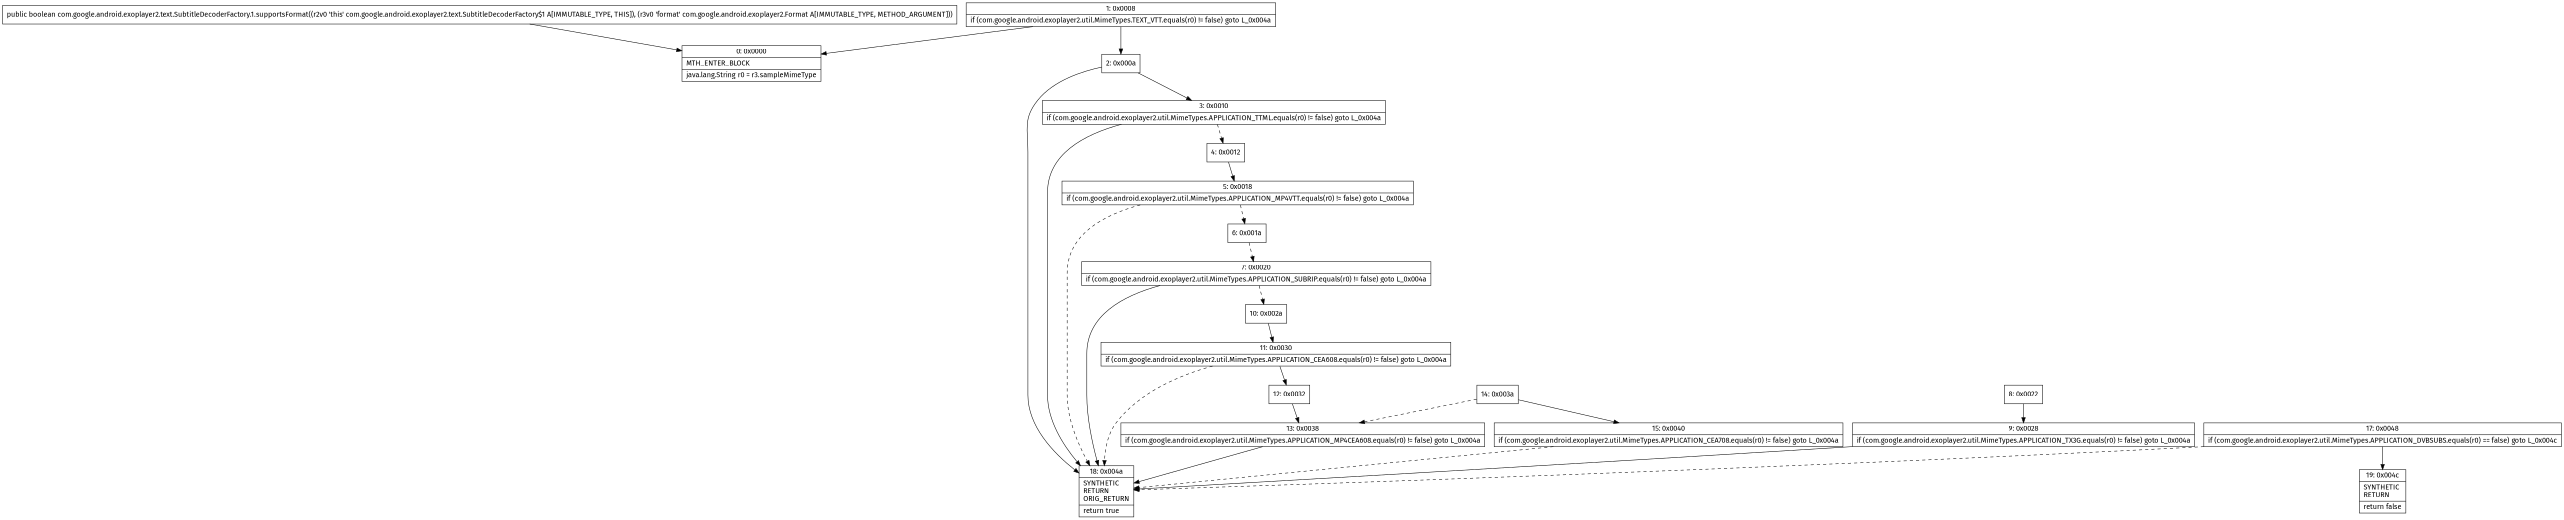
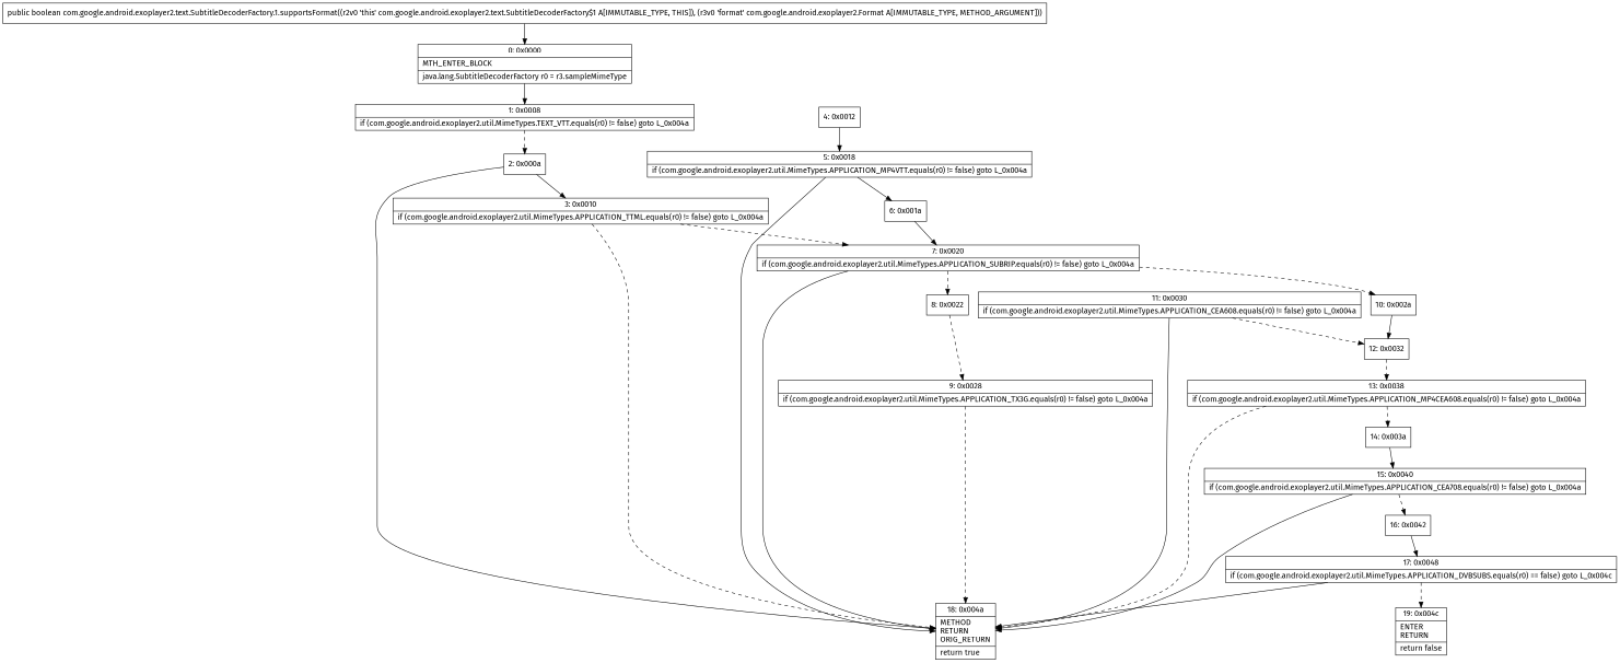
  digraph {
    fontname="Fira Sans"
    node [fontname="Fira Sans" shape=record]
    edge [fontname="Fira Sans"]
-   n1 [label="{0\:\ 0x0000|MTH_ENTER_BLOCK\l|java.lang.String r0 = r3.sampleMimeType\l}"]
+   n1 [label="{0\:\ 0x0000|MTH_ENTER_BLOCK\l|java.lang.SubtitleDecoderFactory r0 = r3.sampleMimeType\l}"]
    n2 [label="{1\:\ 0x0008|if (com.google.android.exoplayer2.util.MimeTypes.TEXT_VTT.equals(r0) != false) goto L_0x004a\l}"]
    n3 [label="{2\:\ 0x000a}"]
-   n4 [label="{18\:\ 0x004a|SYNTHETIC\lRETURN\lORIG_RETURN\l|return true\l}"]
+   n4 [label="{18\:\ 0x004a|METHOD\lRETURN\lORIG_RETURN\l|return true\l}"]
    n5 [label="{3\:\ 0x0010|if (com.google.android.exoplayer2.util.MimeTypes.APPLICATION_TTML.equals(r0) != false) goto L_0x004a\l}"]
    n6 [label="{4\:\ 0x0012}"]
    n7 [label="{5\:\ 0x0018|if (com.google.android.exoplayer2.util.MimeTypes.APPLICATION_MP4VTT.equals(r0) != false) goto L_0x004a\l}"]
    n8 [label="{6\:\ 0x001a}"]
    n9 [label="{7\:\ 0x0020|if (com.google.android.exoplayer2.util.MimeTypes.APPLICATION_SUBRIP.equals(r0) != false) goto L_0x004a\l}"]
    n10 [label="{8\:\ 0x0022}"]
    n11 [label="{10\:\ 0x002a}"]
    n12 [label="{9\:\ 0x0028|if (com.google.android.exoplayer2.util.MimeTypes.APPLICATION_TX3G.equals(r0) != false) goto L_0x004a\l}"]
    n13 [label="{11\:\ 0x0030|if (com.google.android.exoplayer2.util.MimeTypes.APPLICATION_CEA608.equals(r0) != false) goto L_0x004a\l}"]
    n14 [label="{12\:\ 0x0032}"]
    n15 [label="{13\:\ 0x0038|if (com.google.android.exoplayer2.util.MimeTypes.APPLICATION_MP4CEA608.equals(r0) != false) goto L_0x004a\l}"]
    n16 [label="{14\:\ 0x003a}"]
    n17 [label="{15\:\ 0x0040|if (com.google.android.exoplayer2.util.MimeTypes.APPLICATION_CEA708.equals(r0) != false) goto L_0x004a\l}"]
+   n18 [label="{16\:\ 0x0042}"]
    n19 [label="{17\:\ 0x0048|if (com.google.android.exoplayer2.util.MimeTypes.APPLICATION_DVBSUBS.equals(r0) == false) goto L_0x004c\l}"]
-   n20 [label="{19\:\ 0x004c|SYNTHETIC\lRETURN\l|return false\l}"]
+   n20 [label="{19\:\ 0x004c|ENTER\lRETURN\l|return false\l}"]
    n21 [label="{public boolean com.google.android.exoplayer2.text.SubtitleDecoderFactory.1.supportsFormat((r2v0 'this' com.google.android.exoplayer2.text.SubtitleDecoderFactory$1 A[IMMUTABLE_TYPE, THIS]), (r3v0 'format' com.google.android.exoplayer2.Format A[IMMUTABLE_TYPE, METHOD_ARGUMENT])) }"]
-   n2 -> n1
-   n2 -> n3 [style=solid]
+   n1 -> n2
+   n2 -> n3 [style=dashed]
    n3 -> n4
    n3 -> n5
-   n5 -> n4
-   n5 -> n6 [style=dashed]
+   n5 -> n4 [style=dashed]
+   n5 -> n9 [style=dashed]
    n6 -> n7
-   n7 -> n4 [style=dashed]
-   n7 -> n8 [style=dashed]
-   n8 -> n9 [style=dashed]
+   n7 -> n4
+   n7 -> n8 [style=solid]
+   n8 -> n9
    n9 -> n4
+   n9 -> n10 [style=dashed]
    n9 -> n11 [style=dashed]
-   n10 -> n12
-   n11 -> n13
-   n12 -> n4
-   n13 -> n4 [style=dashed]
-   n13 -> n14 [style=solid]
-   n14 -> n15
-   n15 -> n4
-   n16 -> n15 [style=dashed]
+   n10 -> n12 [style=dashed]
+   n11 -> n14
+   n12 -> n4 [style=dashed]
+   n13 -> n4
+   n13 -> n14 [style=dashed]
+   n14 -> n15 [style=dashed]
+   n15 -> n4 [style=dashed]
+   n15 -> n16 [style=dashed]
    n16 -> n17
-   n17 -> n4 [style=dashed]
-   n19 -> n4 [style=dashed]
-   n19 -> n20
+   n17 -> n4
+   n17 -> n18 [style=dashed]
+   n18 -> n19
+   n19 -> n4 [style=solid]
+   n19 -> n20 [style=dashed]
    n21 -> n1
  }
